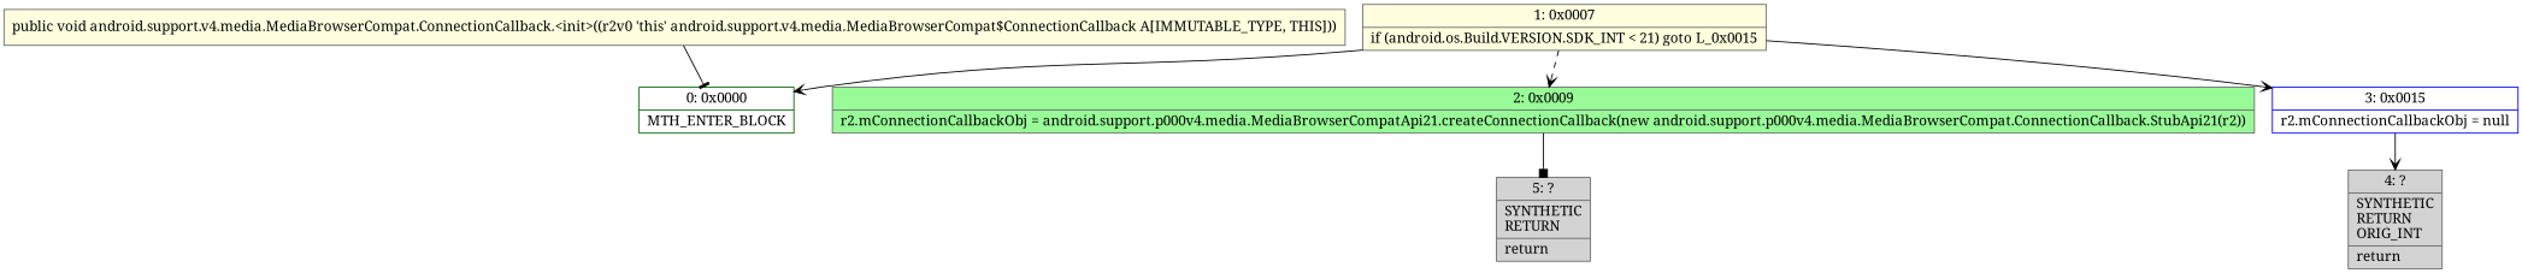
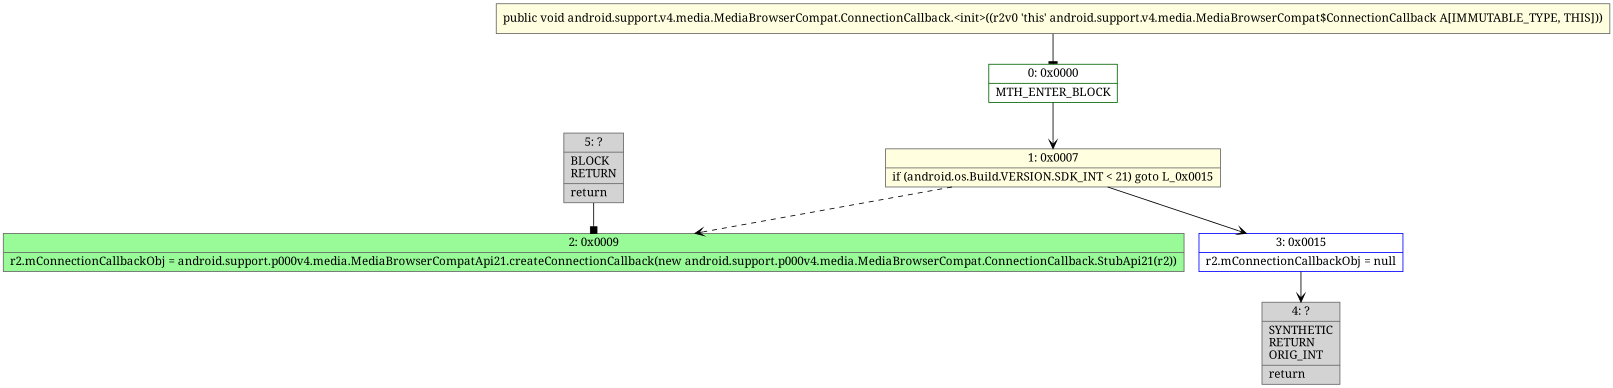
  digraph {
    fontname="Noto Serif"
    node [color=gray40 fillcolor=white fontname="Noto Serif" shape=record style=filled]
    edge [arrowhead=vee fontname="Noto Serif"]
    n1 [color=darkgreen label="{0\:\ 0x0000|MTH_ENTER_BLOCK\l}"]
    n2 [fillcolor=lightyellow label="{1\:\ 0x0007|if (android.os.Build.VERSION.SDK_INT \< 21) goto L_0x0015\l}"]
    n3 [fillcolor=palegreen label="{2\:\ 0x0009|r2.mConnectionCallbackObj = android.support.p000v4.media.MediaBrowserCompatApi21.createConnectionCallback(new android.support.p000v4.media.MediaBrowserCompat.ConnectionCallback.StubApi21(r2))\l}"]
    n4 [color=blue label="{3\:\ 0x0015|r2.mConnectionCallbackObj = null\l}"]
-   n5 [fillcolor=lightgrey label="{5\:\ ?|SYNTHETIC\lRETURN\l|return\l}"]
+   n5 [fillcolor=lightgrey label="{5\:\ ?|BLOCK\lRETURN\l|return\l}"]
    n6 [fillcolor=lightgrey label="{4\:\ ?|SYNTHETIC\lRETURN\lORIG_INT\l|return\l}"]
    n7 [fillcolor=lightyellow label="{public void android.support.v4.media.MediaBrowserCompat.ConnectionCallback.\<init\>((r2v0 'this' android.support.v4.media.MediaBrowserCompat$ConnectionCallback A[IMMUTABLE_TYPE, THIS])) }"]
-   n2 -> n1
+   n1 -> n2
    n2 -> n3 [style=dashed]
    n2 -> n4
-   n3 -> n5 [arrowhead=box]
+   n5 -> n3 [arrowhead=box]
    n4 -> n6
    n7 -> n1 [arrowhead=tee]
  }
